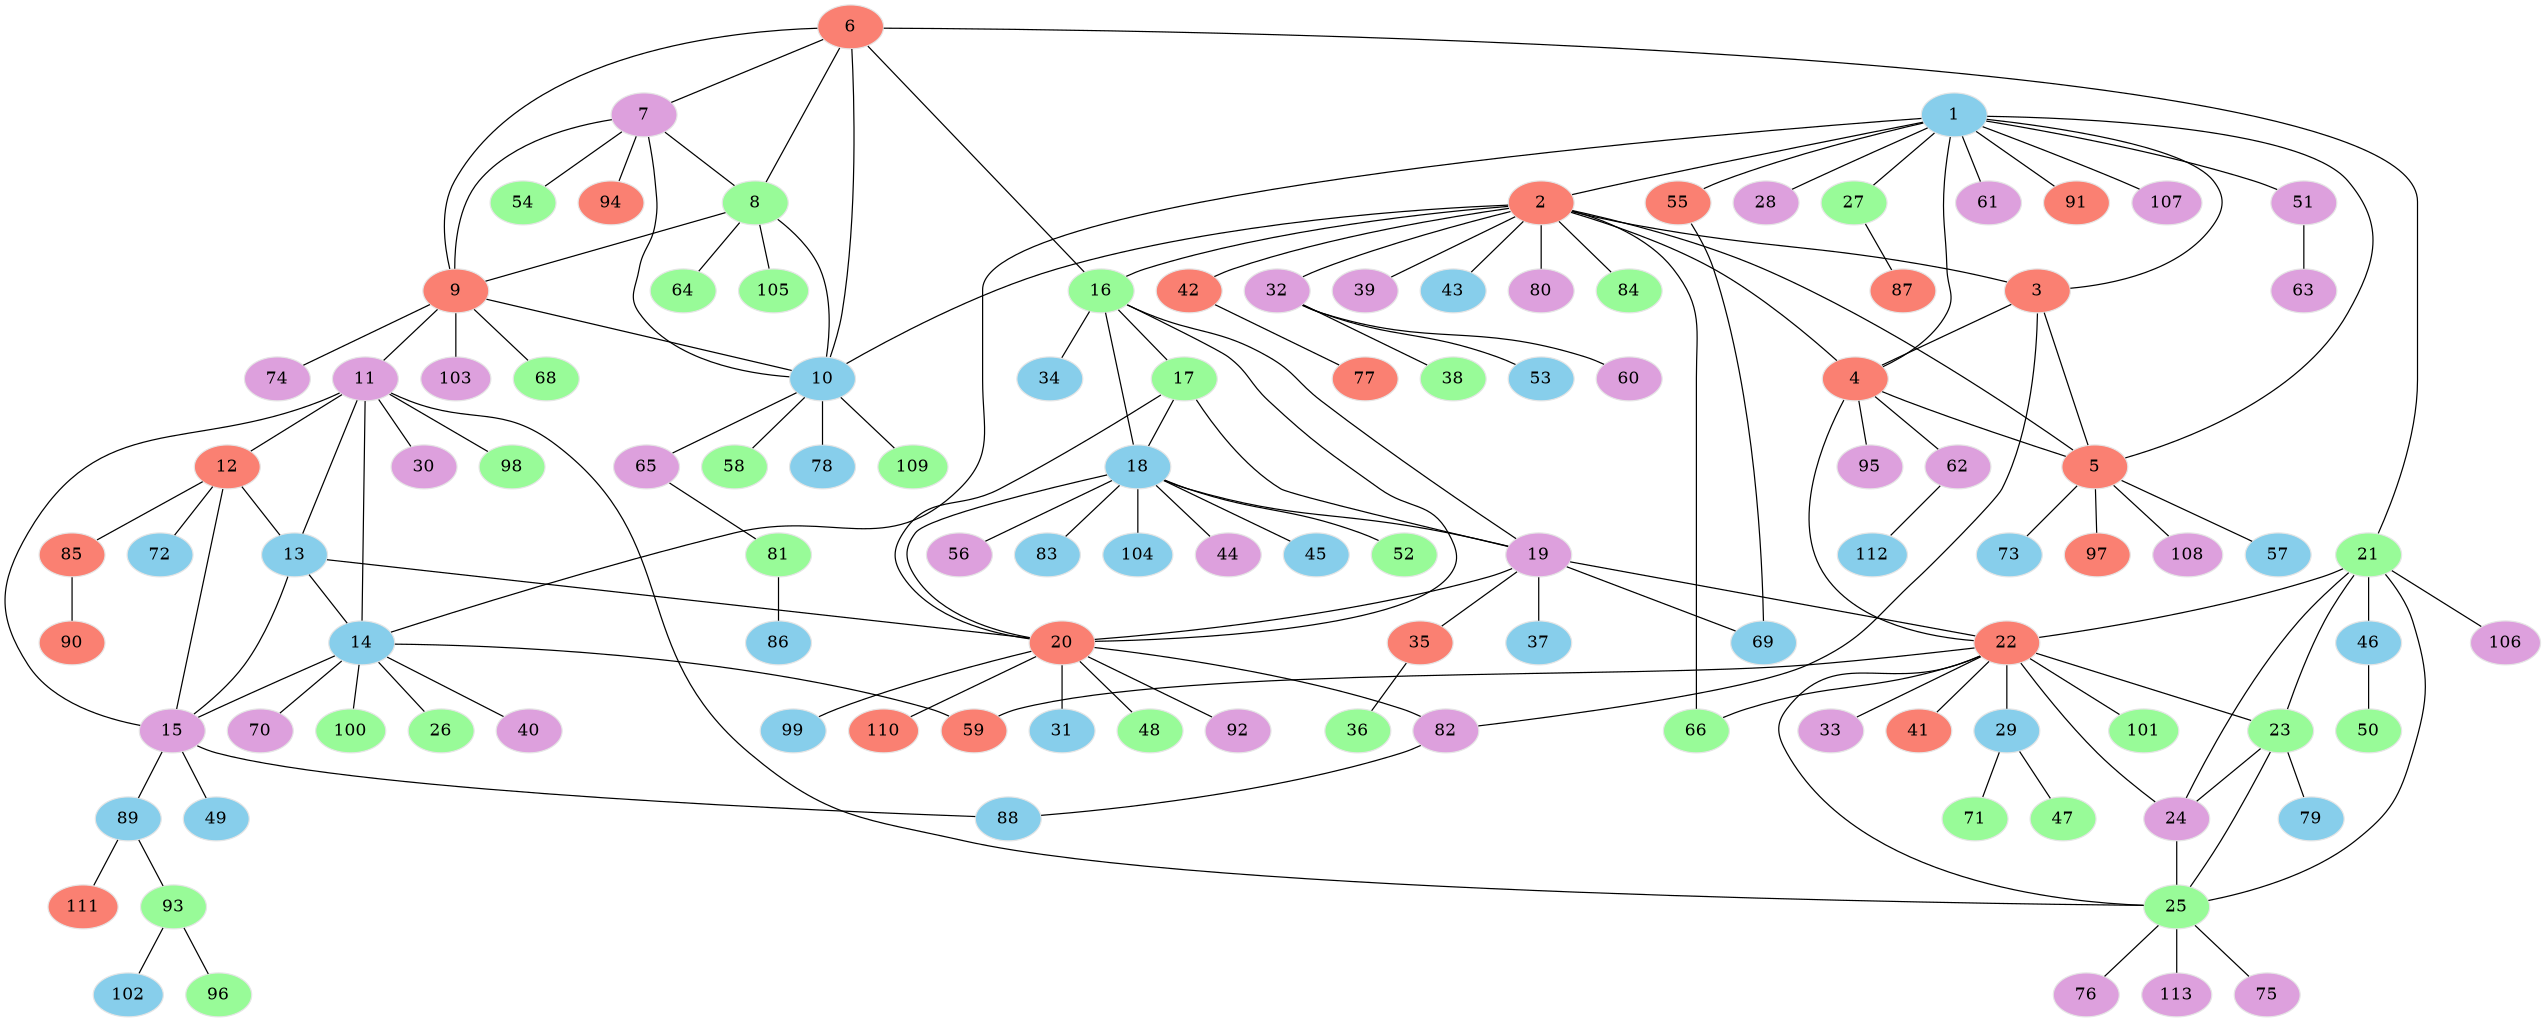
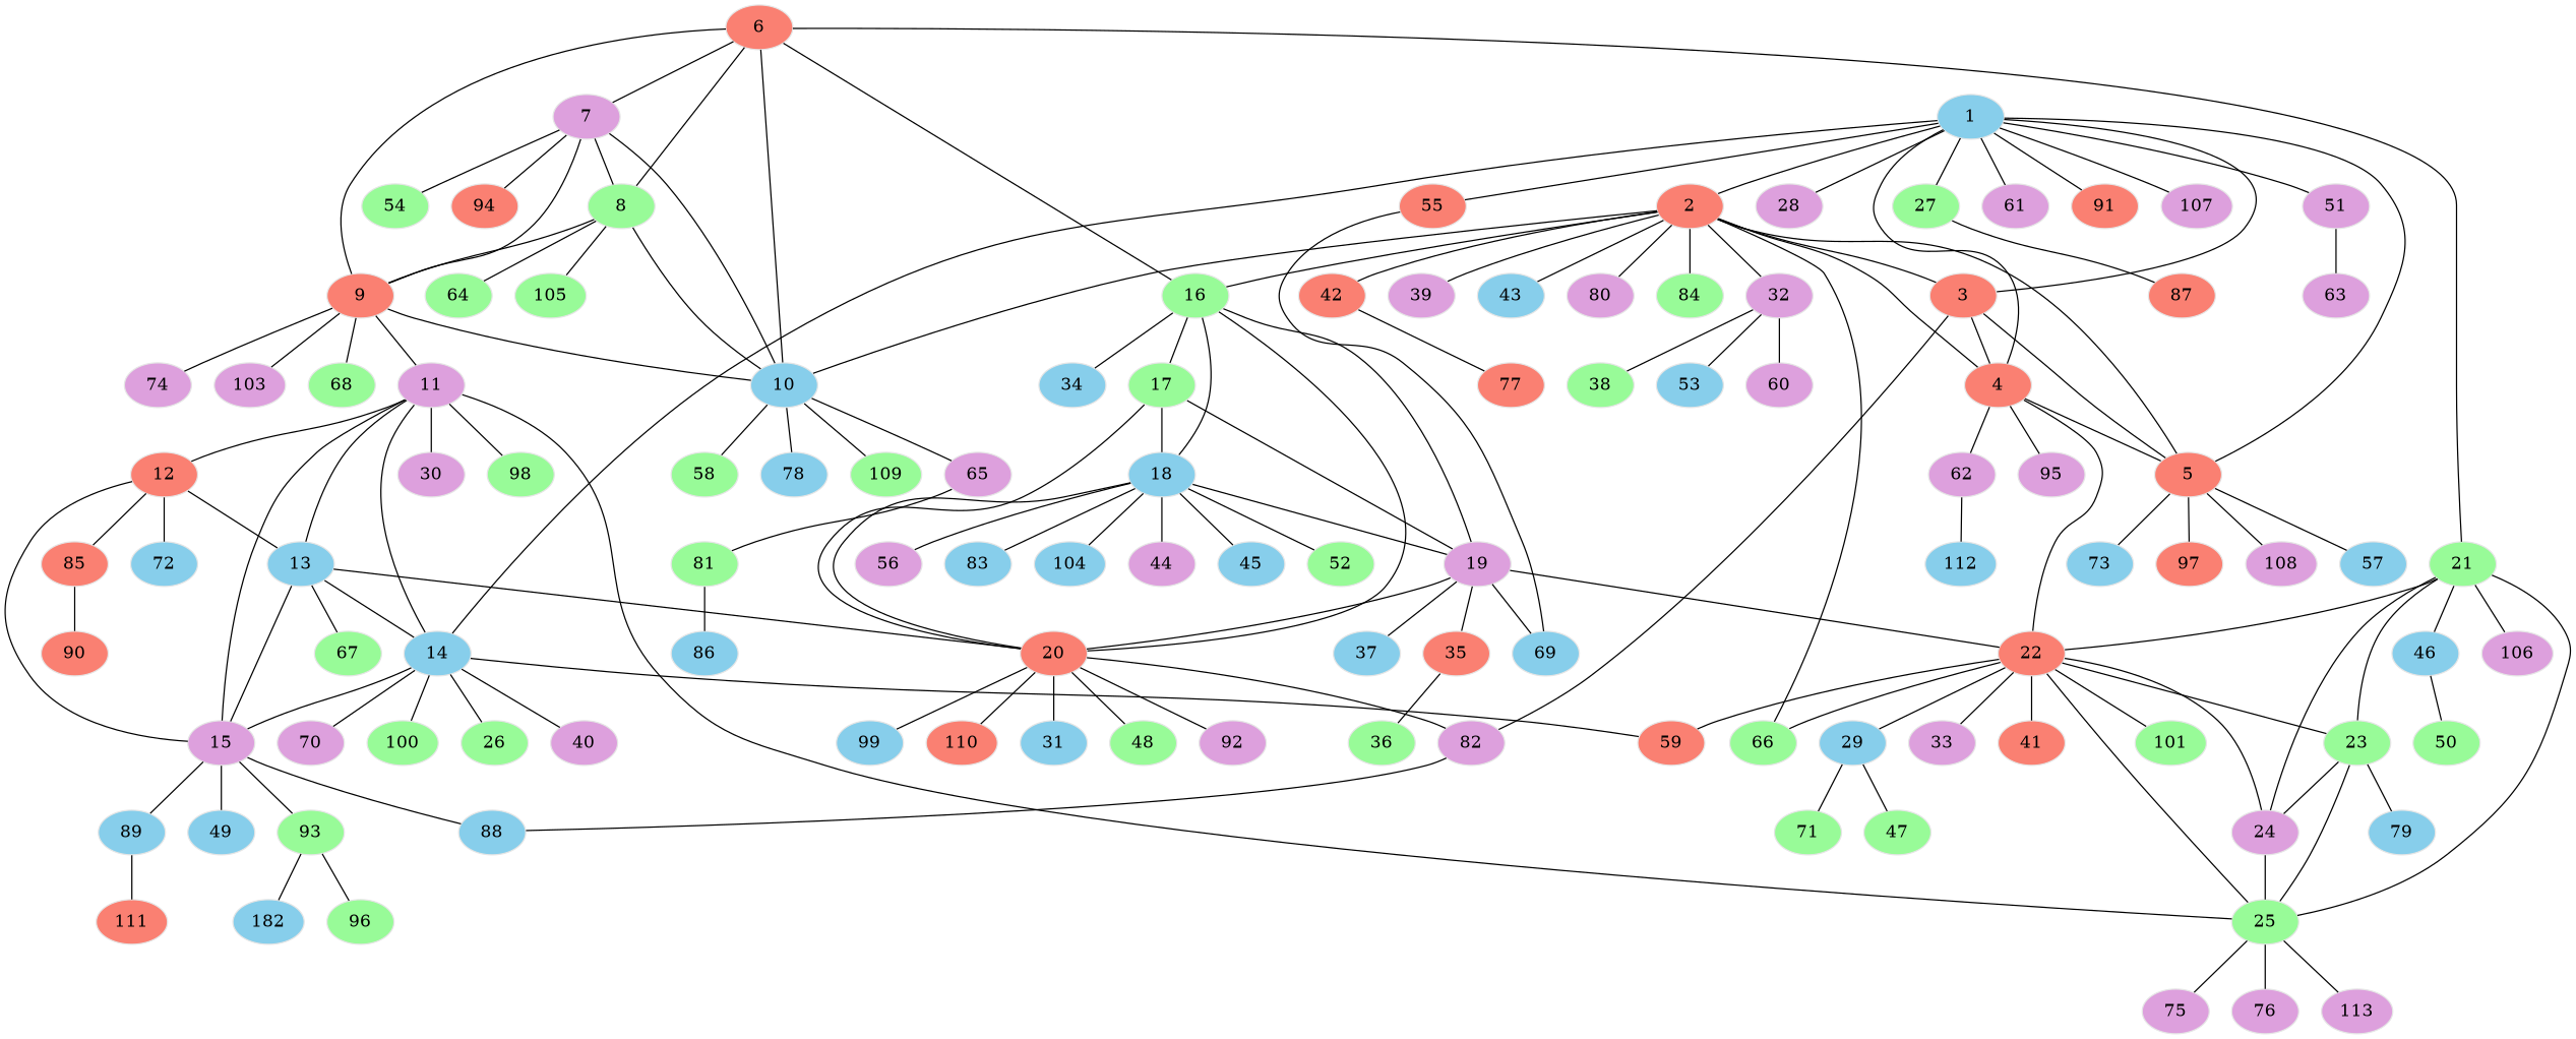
  graph {
    node [color=gray90 fillcolor=plum style=filled]
    1 [fillcolor=skyblue]
    2 [fillcolor=salmon]
    3 [fillcolor=salmon]
    4 [fillcolor=salmon]
    5 [fillcolor=salmon]
    14 [fillcolor=skyblue]
    27 [fillcolor=palegreen]
    28
    51
    55 [fillcolor=salmon]
    61
    91 [fillcolor=salmon]
    107
    10 [fillcolor=skyblue]
    16 [fillcolor=palegreen]
    32
    39
    42 [fillcolor=salmon]
    43 [fillcolor=skyblue]
    66 [fillcolor=palegreen]
    80
    84 [fillcolor=palegreen]
    82
    22 [fillcolor=salmon]
    62
    95
    57 [fillcolor=skyblue]
    73 [fillcolor=skyblue]
    97 [fillcolor=salmon]
    108
    15
    26 [fillcolor=palegreen]
    40
    59 [fillcolor=salmon]
    70
    100 [fillcolor=palegreen]
    87 [fillcolor=salmon]
    63
    69 [fillcolor=skyblue]
    58 [fillcolor=palegreen]
    65
    78 [fillcolor=skyblue]
    109 [fillcolor=palegreen]
    20 [fillcolor=salmon]
    17 [fillcolor=palegreen]
    18 [fillcolor=skyblue]
    19
    34 [fillcolor=skyblue]
    38 [fillcolor=palegreen]
    53 [fillcolor=skyblue]
    60
    77 [fillcolor=salmon]
    88 [fillcolor=skyblue]
    25 [fillcolor=palegreen]
    23 [fillcolor=palegreen]
    24
    29 [fillcolor=skyblue]
    33
    41 [fillcolor=salmon]
    101 [fillcolor=palegreen]
    112 [fillcolor=skyblue]
    86 [fillcolor=skyblue]
    6 [fillcolor=salmon]
    7
    8 [fillcolor=palegreen]
    9 [fillcolor=salmon]
    21 [fillcolor=palegreen]
    54 [fillcolor=palegreen]
    94 [fillcolor=salmon]
    64 [fillcolor=palegreen]
    105 [fillcolor=palegreen]
    11
    68 [fillcolor=palegreen]
    74
    103
    46 [fillcolor=skyblue]
    106
    12 [fillcolor=salmon]
    13 [fillcolor=skyblue]
    30
    98 [fillcolor=palegreen]
    81 [fillcolor=palegreen]
    72 [fillcolor=skyblue]
    85 [fillcolor=salmon]
+   67 [fillcolor=palegreen]
    49 [fillcolor=skyblue]
    89 [fillcolor=skyblue]
    93 [fillcolor=palegreen]
    75
    76
    113
    90 [fillcolor=salmon]
    31 [fillcolor=skyblue]
    48 [fillcolor=palegreen]
    92
    99 [fillcolor=skyblue]
    110 [fillcolor=salmon]
    111 [fillcolor=salmon]
    96 [fillcolor=palegreen]
-   102 [fillcolor=skyblue]
+   102 [fillcolor=skyblue label=182]
    44
    45 [fillcolor=skyblue]
    52 [fillcolor=palegreen]
    56
    83 [fillcolor=skyblue]
    104 [fillcolor=skyblue]
    35 [fillcolor=salmon]
    37 [fillcolor=skyblue]
    36 [fillcolor=palegreen]
    79 [fillcolor=skyblue]
    50 [fillcolor=palegreen]
    47 [fillcolor=palegreen]
    71 [fillcolor=palegreen]
    1 -- 2
    1 -- 3
    1 -- 4
    1 -- 5
    1 -- 14
    1 -- 27
    1 -- 28
    1 -- 51
    1 -- 55
    1 -- 61
    1 -- 91
    1 -- 107
    2 -- 3
    2 -- 4
    2 -- 5
    2 -- 10
    2 -- 16
    2 -- 32
    2 -- 39
    2 -- 42
    2 -- 43
    2 -- 66
    2 -- 80
    2 -- 84
    3 -- 4
    3 -- 5
    3 -- 82
    4 -- 5
    4 -- 22
    4 -- 62
    4 -- 95
    5 -- 57
    5 -- 73
    5 -- 97
    5 -- 108
    14 -- 15
    14 -- 26
    14 -- 40
    14 -- 59
    14 -- 70
    14 -- 100
    27 -- 87
    51 -- 63
    55 -- 69
    10 -- 58
    10 -- 65
    10 -- 78
    10 -- 109
    16 -- 20
    16 -- 17
    16 -- 18
    16 -- 19
    16 -- 34
    32 -- 38
    32 -- 53
    32 -- 60
    42 -- 77
    82 -- 88
    22 -- 66
    22 -- 59
    22 -- 25
    22 -- 23
    22 -- 24
    22 -- 29
    22 -- 33
    22 -- 41
    22 -- 101
    62 -- 112
    15 -- 88
    15 -- 49
    15 -- 89
-   89 -- 93
+   15 -- 93
    65 -- 81
    20 -- 82
    20 -- 31
    20 -- 48
    20 -- 92
    20 -- 99
    20 -- 110
    17 -- 20
    17 -- 18
    17 -- 19
    18 -- 20
    18 -- 19
    18 -- 44
    18 -- 45
    18 -- 52
    18 -- 56
    18 -- 83
    18 -- 104
    19 -- 22
    19 -- 69
    19 -- 20
    19 -- 35
    19 -- 37
    25 -- 75
    25 -- 76
    25 -- 113
    23 -- 25
    23 -- 24
    23 -- 79
    24 -- 25
    29 -- 47
    29 -- 71
    6 -- 10
    6 -- 16
    6 -- 7
    6 -- 8
    6 -- 9
    6 -- 21
    7 -- 10
    7 -- 8
    7 -- 9
    7 -- 54
    7 -- 94
    8 -- 10
    8 -- 9
    8 -- 64
    8 -- 105
    9 -- 10
    9 -- 11
    9 -- 68
    9 -- 74
    9 -- 103
    21 -- 22
    21 -- 25
    21 -- 23
    21 -- 24
    21 -- 46
    21 -- 106
    11 -- 14
    11 -- 15
    11 -- 25
    11 -- 12
    11 -- 13
    11 -- 30
    11 -- 98
    46 -- 50
    12 -- 15
    12 -- 13
    12 -- 72
    12 -- 85
    13 -- 14
    13 -- 15
    13 -- 20
+   13 -- 67
    81 -- 86
    85 -- 90
    89 -- 111
    93 -- 96
    93 -- 102
    35 -- 36
  }
